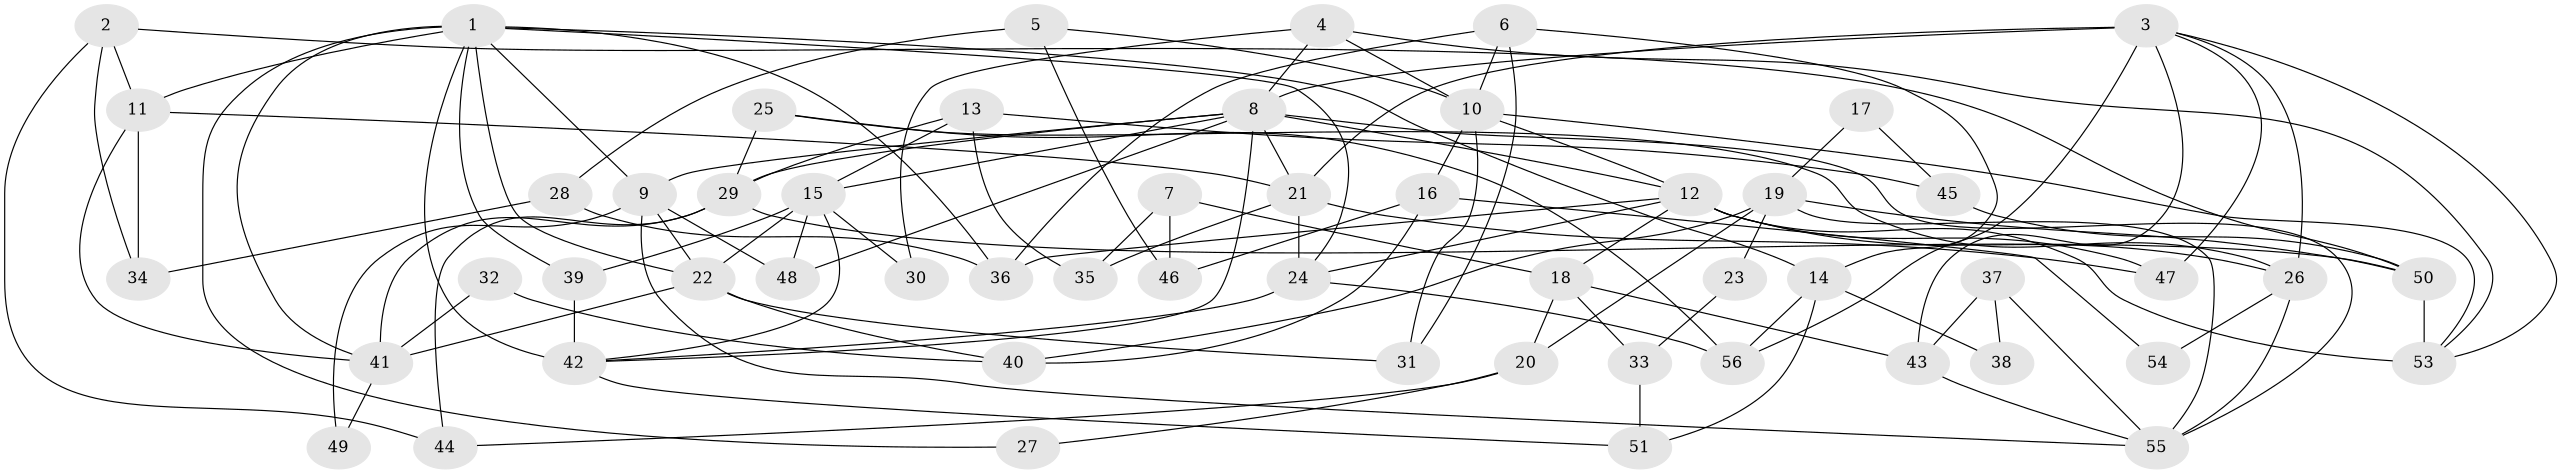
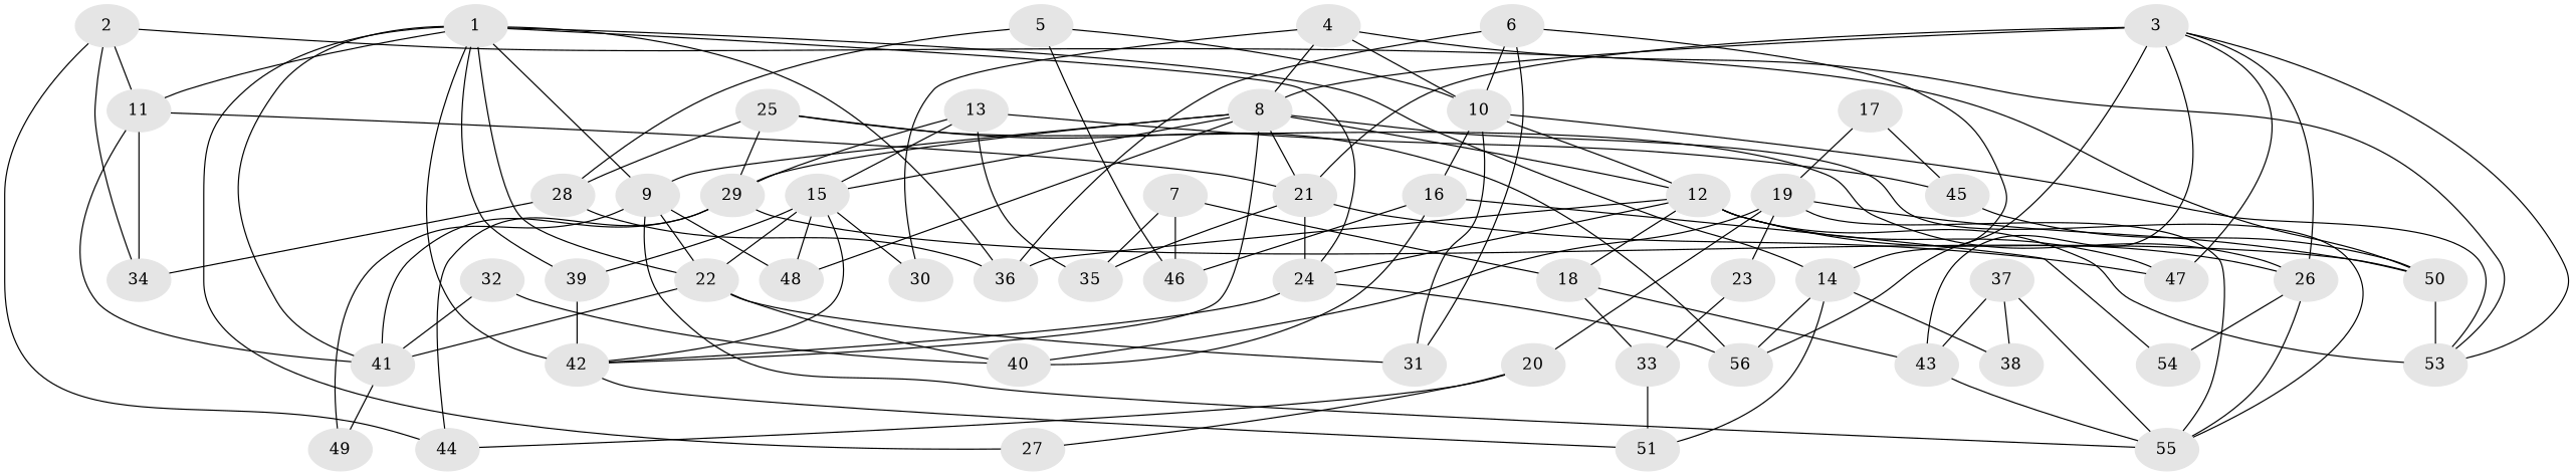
  graph {
    node [color=gray90 style=filled]
    edge [weight=1.0]
    1
    9
    11
    14
    22
    24
    27
    36
    39
    41
    42
    48
    55
    49
    34
    21
    56
    38
    51
    31
    40
    2
    44
    50
    53
    3
    8
    26
    43
    47
    12
    15
    29
    35
    54
    4
    10
    30
    16
    5
    28
    46
    6
    7
    18
    20
    33
    13
    45
    17
    19
    23
    25
    32
    37
    1 -- 9
    1 -- 11
    1 -- 14
    1 -- 22
    1 -- 24
    1 -- 27
    1 -- 36
    1 -- 39
    1 -- 41
    1 -- 42
    9 -- 22
    9 -- 48
    9 -- 55
    9 -- 49
    11 -- 41
    11 -- 34
    11 -- 21
    14 -- 56
    14 -- 38
    14 -- 51
    22 -- 41
    22 -- 31
    22 -- 40
    24 -- 42
    24 -- 56
    39 -- 42
    41 -- 49
    42 -- 51
    21 -- 24
    21 -- 47
    21 -- 35
    2 -- 11
    2 -- 34
    2 -- 44
    2 -- 50
    50 -- 53
    3 -- 21
    3 -- 56
    3 -- 53
    3 -- 8 [weight=3.0]
    3 -- 26
    3 -- 43
    3 -- 47
    8 -- 9
    8 -- 42
    8 -- 48
    8 -- 55
    8 -- 21
    8 -- 12
    8 -- 15
    8 -- 29
    26 -- 55
    26 -- 54
    43 -- 55
    12 -- 24
    12 -- 36
    12 -- 53 [weight=3.0]
    12 -- 26 [weight=2.0]
    12 -- 47
    12 -- 18
    15 -- 22
    15 -- 39
    15 -- 42
    15 -- 48
    15 -- 30 [weight=2.0]
    29 -- 41
    29 -- 44
    29 -- 50
    4 -- 53
    4 -- 8
    4 -- 10
    4 -- 30
    10 -- 31
    10 -- 53
    10 -- 12
    10 -- 16
    16 -- 40
    16 -- 54
    16 -- 46
    5 -- 10
    5 -- 28
    5 -- 46
    28 -- 36
    28 -- 34
    6 -- 14
    6 -- 36
    6 -- 31
    6 -- 10
    7 -- 35
    7 -- 46
    7 -- 18
    18 -- 43
-   18 -- 20
    18 -- 33
    20 -- 27
    20 -- 44
    33 -- 51
    13 -- 15
    13 -- 29
    13 -- 35
    13 -- 45
    45 -- 50
    17 -- 45
    17 -- 19
    19 -- 55
    19 -- 40
    19 -- 50
    19 -- 20
    19 -- 23
    23 -- 33
    25 -- 56
    25 -- 26
    25 -- 29
+   25 -- 28
    32 -- 41
    32 -- 40
    37 -- 55
    37 -- 38
    37 -- 43
  }
